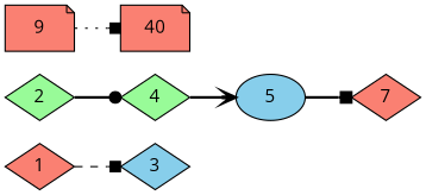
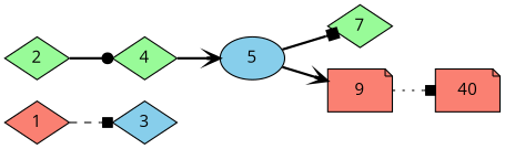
  digraph {
    fontname="Open Sans"
    rankdir=LR
    node [alpha=0.15 fillcolor=salmon fontname="Open Sans" shape=diamond style=filled]
    edge [arrowhead=box fontname="Open Sans" style=bold]
    1 [alpha=0.06 expect_size=416124052013909]
    3 [expect_size=20410285939978 fillcolor=skyblue]
    2 [expect_size=68324085804826624 fillcolor=palegreen]
    4 [alpha=0.19 expect_size=3836587906510225 fillcolor=palegreen]
    5 [alpha=0.01 expect_size=1714714058164004 fillcolor=skyblue shape=ellipse]
-   7 [alpha=0.12 expect_size=83631482256060]
+   7 [alpha=0.12 expect_size=83631482256060 fillcolor=palegreen]
    9 [alpha=0.02 expect_size=28910886126899724 shape=note]
    n8 [alpha=0.04 expect_size=672059554762853 label=40 shape=note]
    1 -> 3 [style=dashed]
    2 -> 4 [arrowhead=dot]
    4 -> 5 [arrowhead=vee]
    5 -> 7
+   5 -> 9 [arrowhead=vee]
    9 -> n8 [style=dotted]
  }
